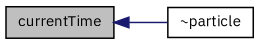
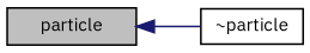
  digraph {
    rankdir=LR
    fontname="IBM Plex Sans"
    node [color=black fontname="IBM Plex Sans" fontsize=10 shape=record]
-   n1 [fillcolor=grey75 fontcolor=black height=0.2 label=currentTime style=filled width=0.4]
+   n1 [fillcolor=grey75 fontcolor=black height=0.2 label=particle style=filled width=0.4]
    n2 [height=0.2 label="~particle" width=0.4]
    n1 -> n2 [color=midnightblue dir=back fontname="IBM Plex Sans" fontsize=10 labelfontname=FreeSans labelfontsize=10 style=solid]
  }
